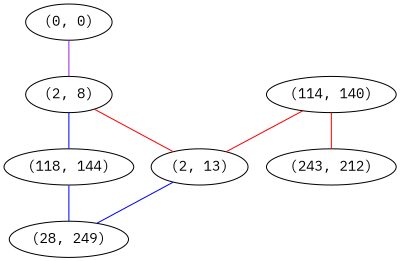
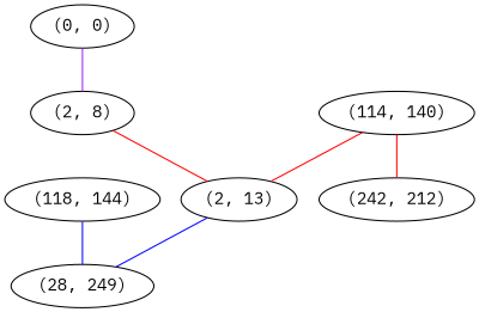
  graph {
    fontname="IBM Plex Mono"
    node [fontname="IBM Plex Mono"]
    edge [color=blue fontname="IBM Plex Mono" weight=3]
    "(0, 0)"
    "(2, 8)"
    "(118, 144)"
    "(2, 13)"
    "(114, 140)"
-   "(242, 212)" [label="(243, 212)"]
+   "(242, 212)"
    "(28, 249)"
    "(0, 0)" -- "(2, 8)" [color=purple weight=4]
-   "(2, 8)" -- "(118, 144)"
    "(2, 8)" -- "(2, 13)" [color=red weight=1]
    "(118, 144)" -- "(28, 249)"
    "(2, 13)" -- "(28, 249)" [weight=1]
    "(114, 140)" -- "(2, 13)" [color=red weight=1]
    "(114, 140)" -- "(242, 212)" [color=red]
  }
